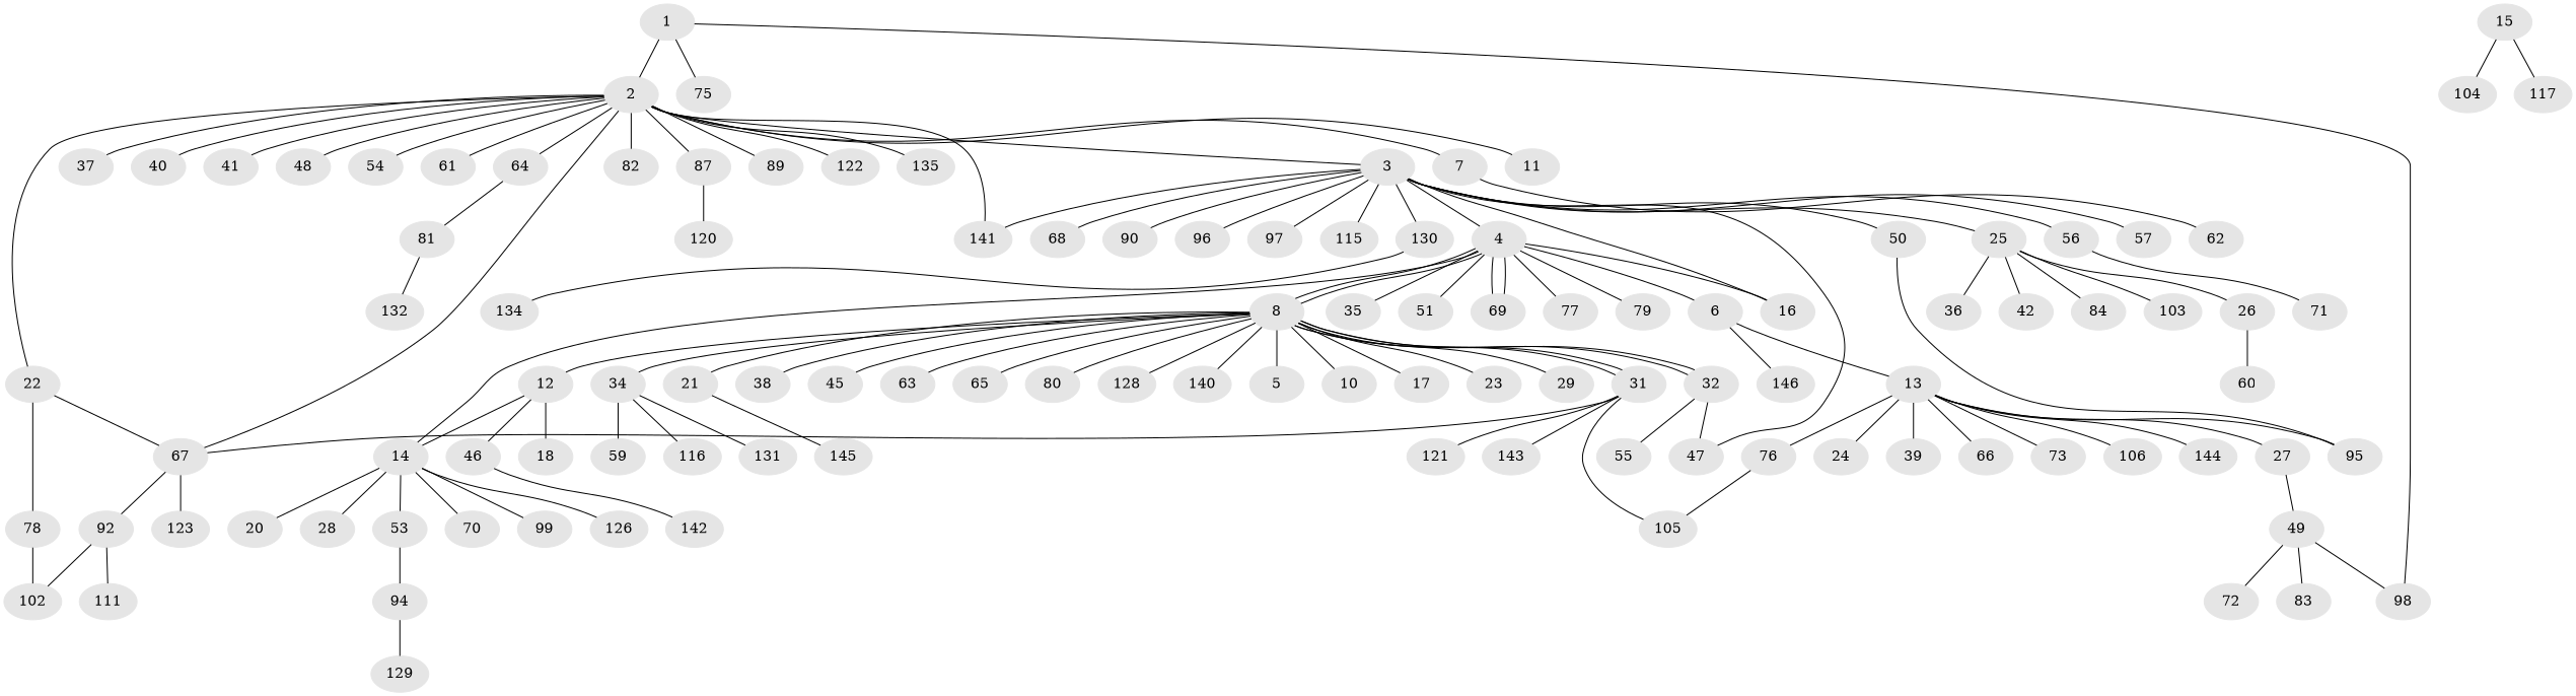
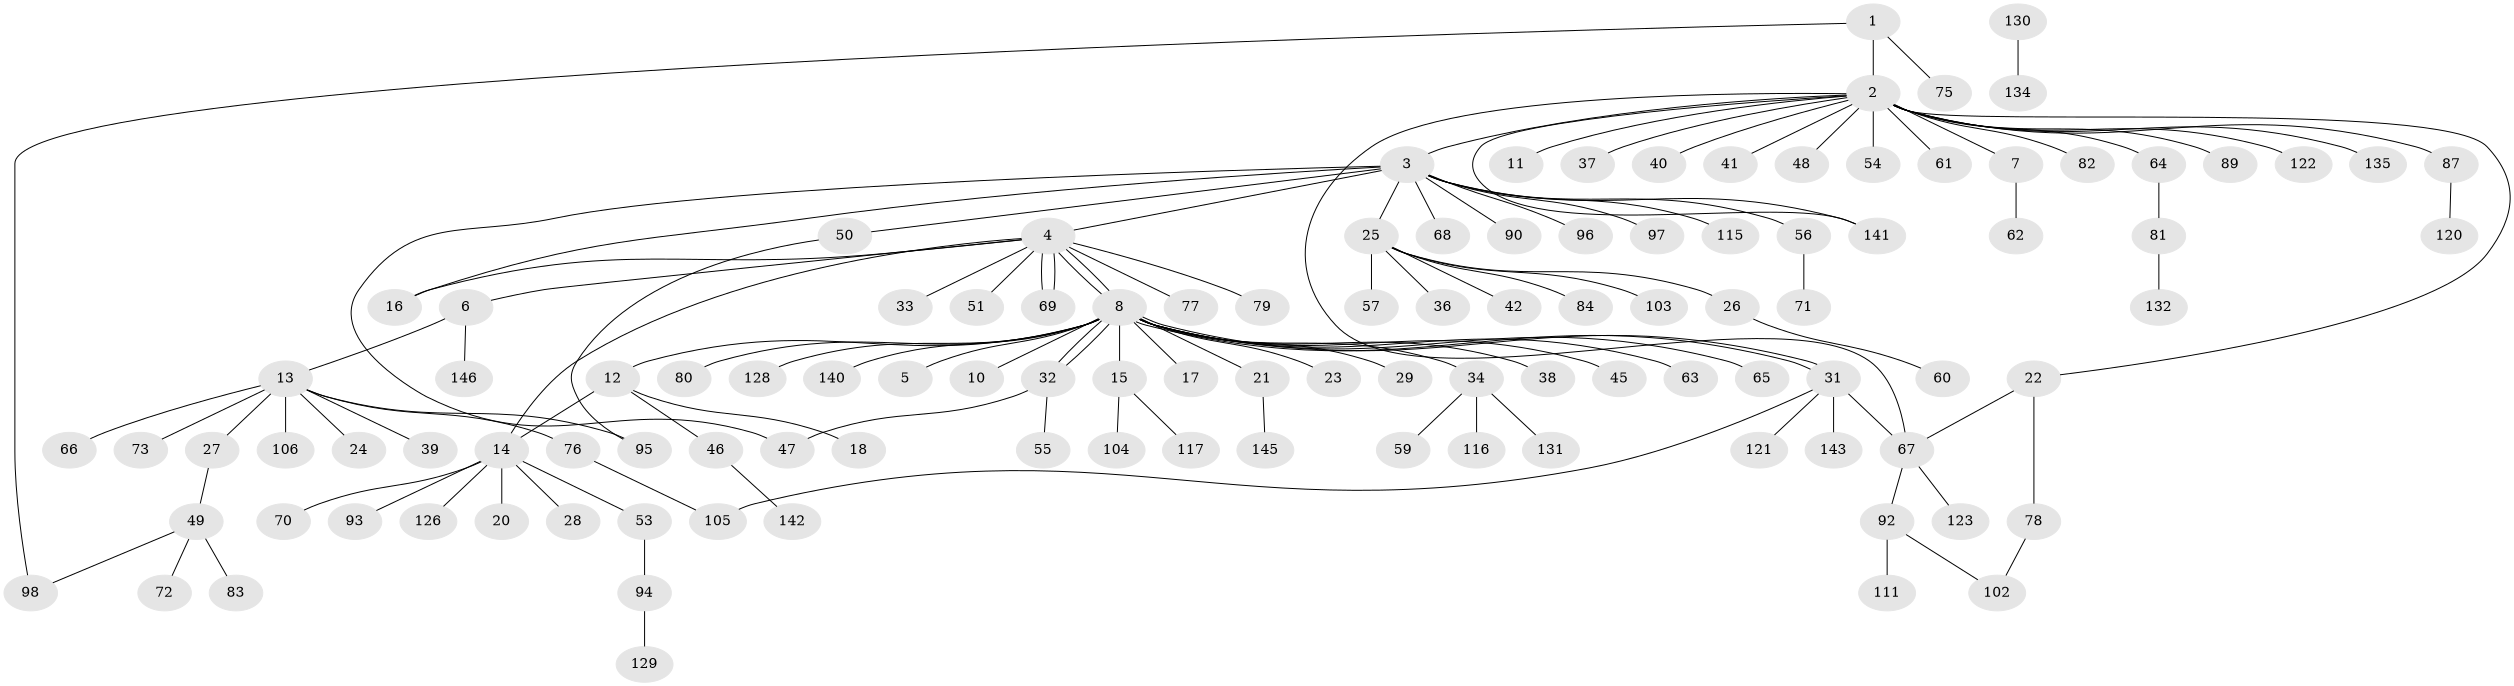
  graph {
    node [color=gray90 style=filled]
    1 [super="+19"]
    2 [super="+5"]
    75
    98 [super="+108"]
    3 [super="+139"]
    7
    11
    22
    37
    40
    41
    48
    54
    61
    64
    67 [super="+133"]
    82
    87
    89
    122
    135
    141
    4 [super="+101"]
    16 [super="+43"]
    25 [super="+88"]
    47 [super="+136"]
    50
    56 [super="+119"]
    57
    68
    90
    96
    97 [super="+137"]
    115
    130
    62
    78 [super="+86"]
    81
    92 [super="+100"]
    123
    132
    120
    6 [super="+127"]
    8 [super="+44"]
    14 [super="+112"]
-   35
+   35 [label=33]
    51
    69
    77
    79
    26
    36
    42 [super="+85"]
    84
    103
    95
    71 [super="+91"]
    134
    13 [super="+113"]
    146
    n61 [label=5]
    10
    12 [super="+58"]
    15 [super="+110"]
    17
    21 [super="+30"]
    23
    29
    31 [super="+118"]
    32 [super="+109"]
    34
    38 [super="+114"]
    45 [super="+125"]
    63
    65
    80 [super="+93"]
    128
    140
    20
    28
    53
    70
-   99
+   99 [label=93]
    126
    24
    27 [super="+124"]
    39 [super="+138"]
    66
    73
    76
    106
-   144
    18 [super="+33"]
    46 [super="+74"]
    104
    117
    145
    105
    121
    143
    55
    59
    116
    131
    142
    49 [super="+52"]
    94 [super="+107"]
    102
    60
    72
    83
    129
    111
    1 -- 2 [weight=2]
    1 -- 75
    1 -- 98
    2 -- 3
    2 -- 7
    2 -- 11
    2 -- 22
    2 -- 37
    2 -- 40
    2 -- 41
    2 -- 48
    2 -- 54
    2 -- 61
    2 -- 64
    2 -- 67
    2 -- 82
    2 -- 87
    2 -- 89
    2 -- 122
    2 -- 135
    2 -- 141
    3 -- 141
    3 -- 4
    3 -- 16
    3 -- 25
    3 -- 47
    3 -- 50
    3 -- 56
-   3 -- 57
+   25 -- 57
    3 -- 68
    3 -- 90
    3 -- 96
    3 -- 97
    3 -- 115
-   3 -- 130
    7 -- 62
    22 -- 67
    22 -- 78
    64 -- 81
    67 -- 92
    67 -- 123
    87 -- 120
    4 -- 16
    4 -- 6
    4 -- 8
    4 -- 8
    4 -- 14
    4 -- 35
    4 -- 51
    4 -- 69
    4 -- 69
    4 -- 77
    4 -- 79
    25 -- 26
    25 -- 36
    25 -- 42
    25 -- 84
    25 -- 103
    50 -- 95
    56 -- 71
    130 -- 134
    78 -- 102
    81 -- 132
    92 -- 102
    92 -- 111
    6 -- 13
    6 -- 146
    8 -- n61
    8 -- 10
    8 -- 12
+   8 -- 15
    8 -- 17
    8 -- 21
    8 -- 23
    8 -- 29
    8 -- 31
    8 -- 31
    8 -- 32
    8 -- 32
    8 -- 34
    8 -- 38
    8 -- 45
    8 -- 63
    8 -- 65
    8 -- 80
    8 -- 128
    8 -- 140
    14 -- 20
    14 -- 28
    14 -- 53
    14 -- 70
    14 -- 99
    14 -- 126
    26 -- 60
    13 -- 95
    13 -- 24
    13 -- 27
    13 -- 39
    13 -- 66
    13 -- 73
    13 -- 76
    13 -- 106
-   13 -- 144
    12 -- 14
    12 -- 18
    12 -- 46
    15 -- 104
    15 -- 117
    21 -- 145
    31 -- 67
    31 -- 105
    31 -- 121
    31 -- 143
    32 -- 47
    32 -- 55
    34 -- 59
    34 -- 116
    34 -- 131
    53 -- 94
    27 -- 49
    76 -- 105
    46 -- 142
    49 -- 98
    49 -- 72
    49 -- 83
    94 -- 129
  }
